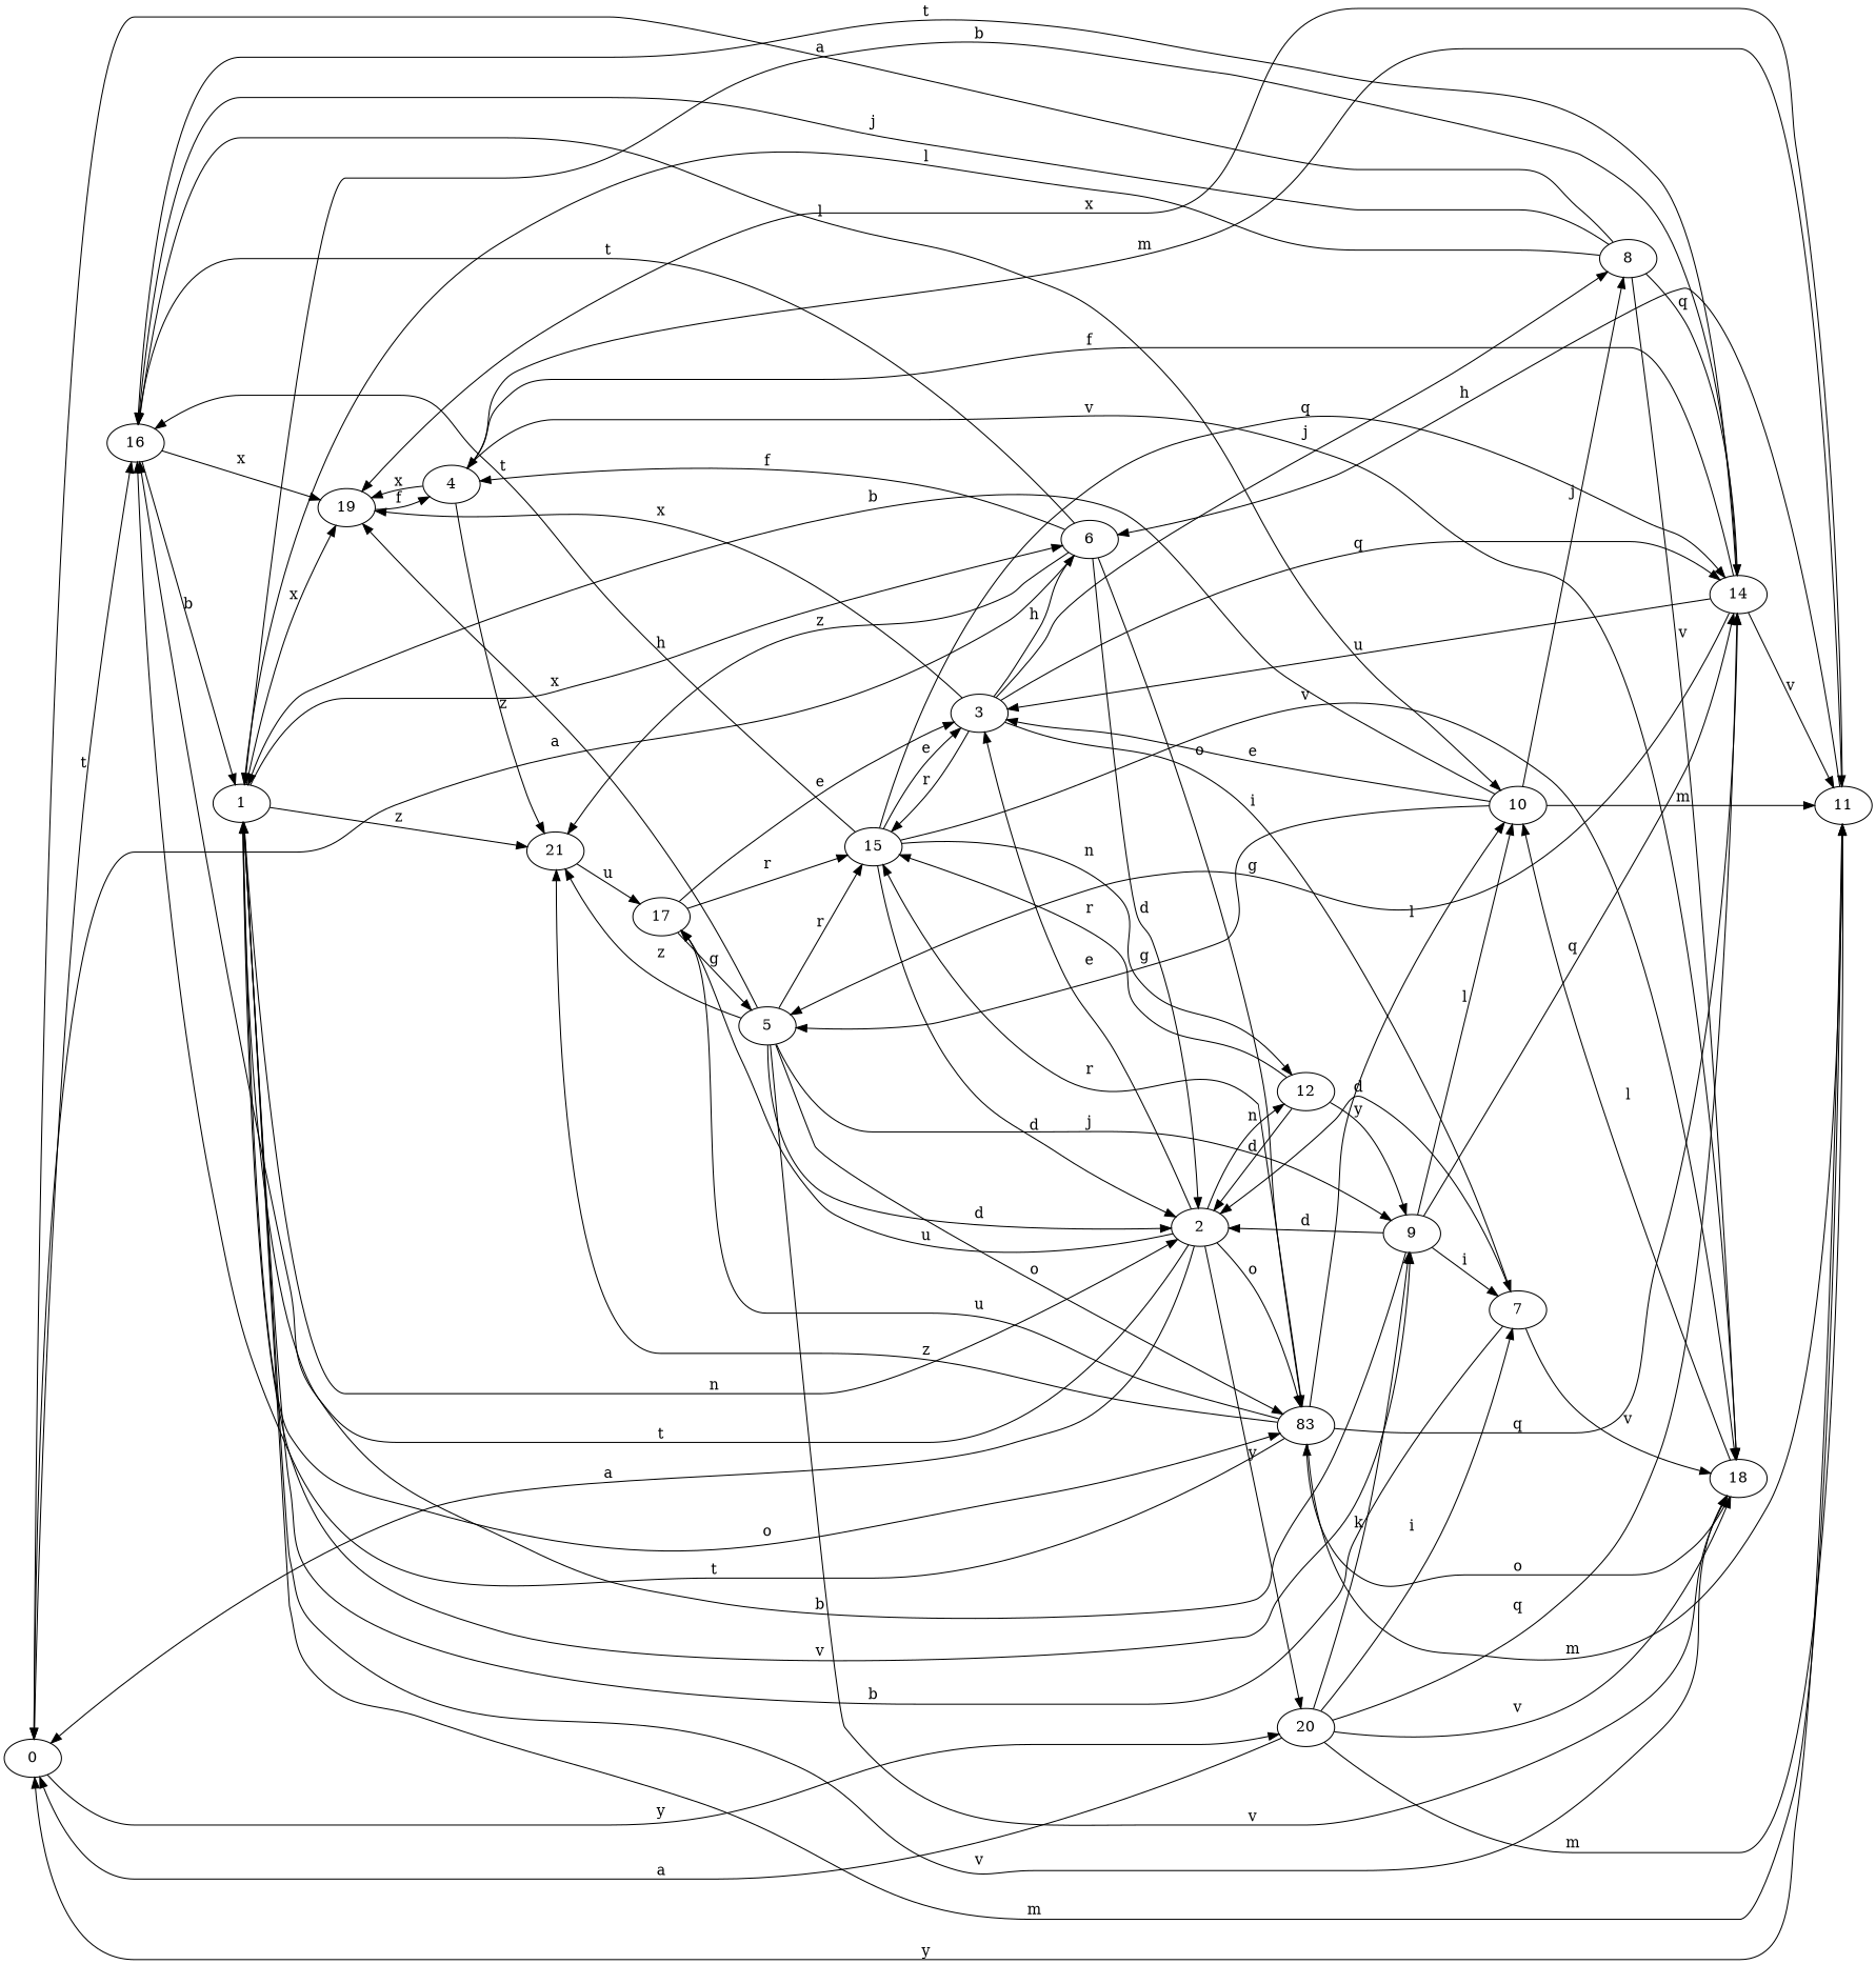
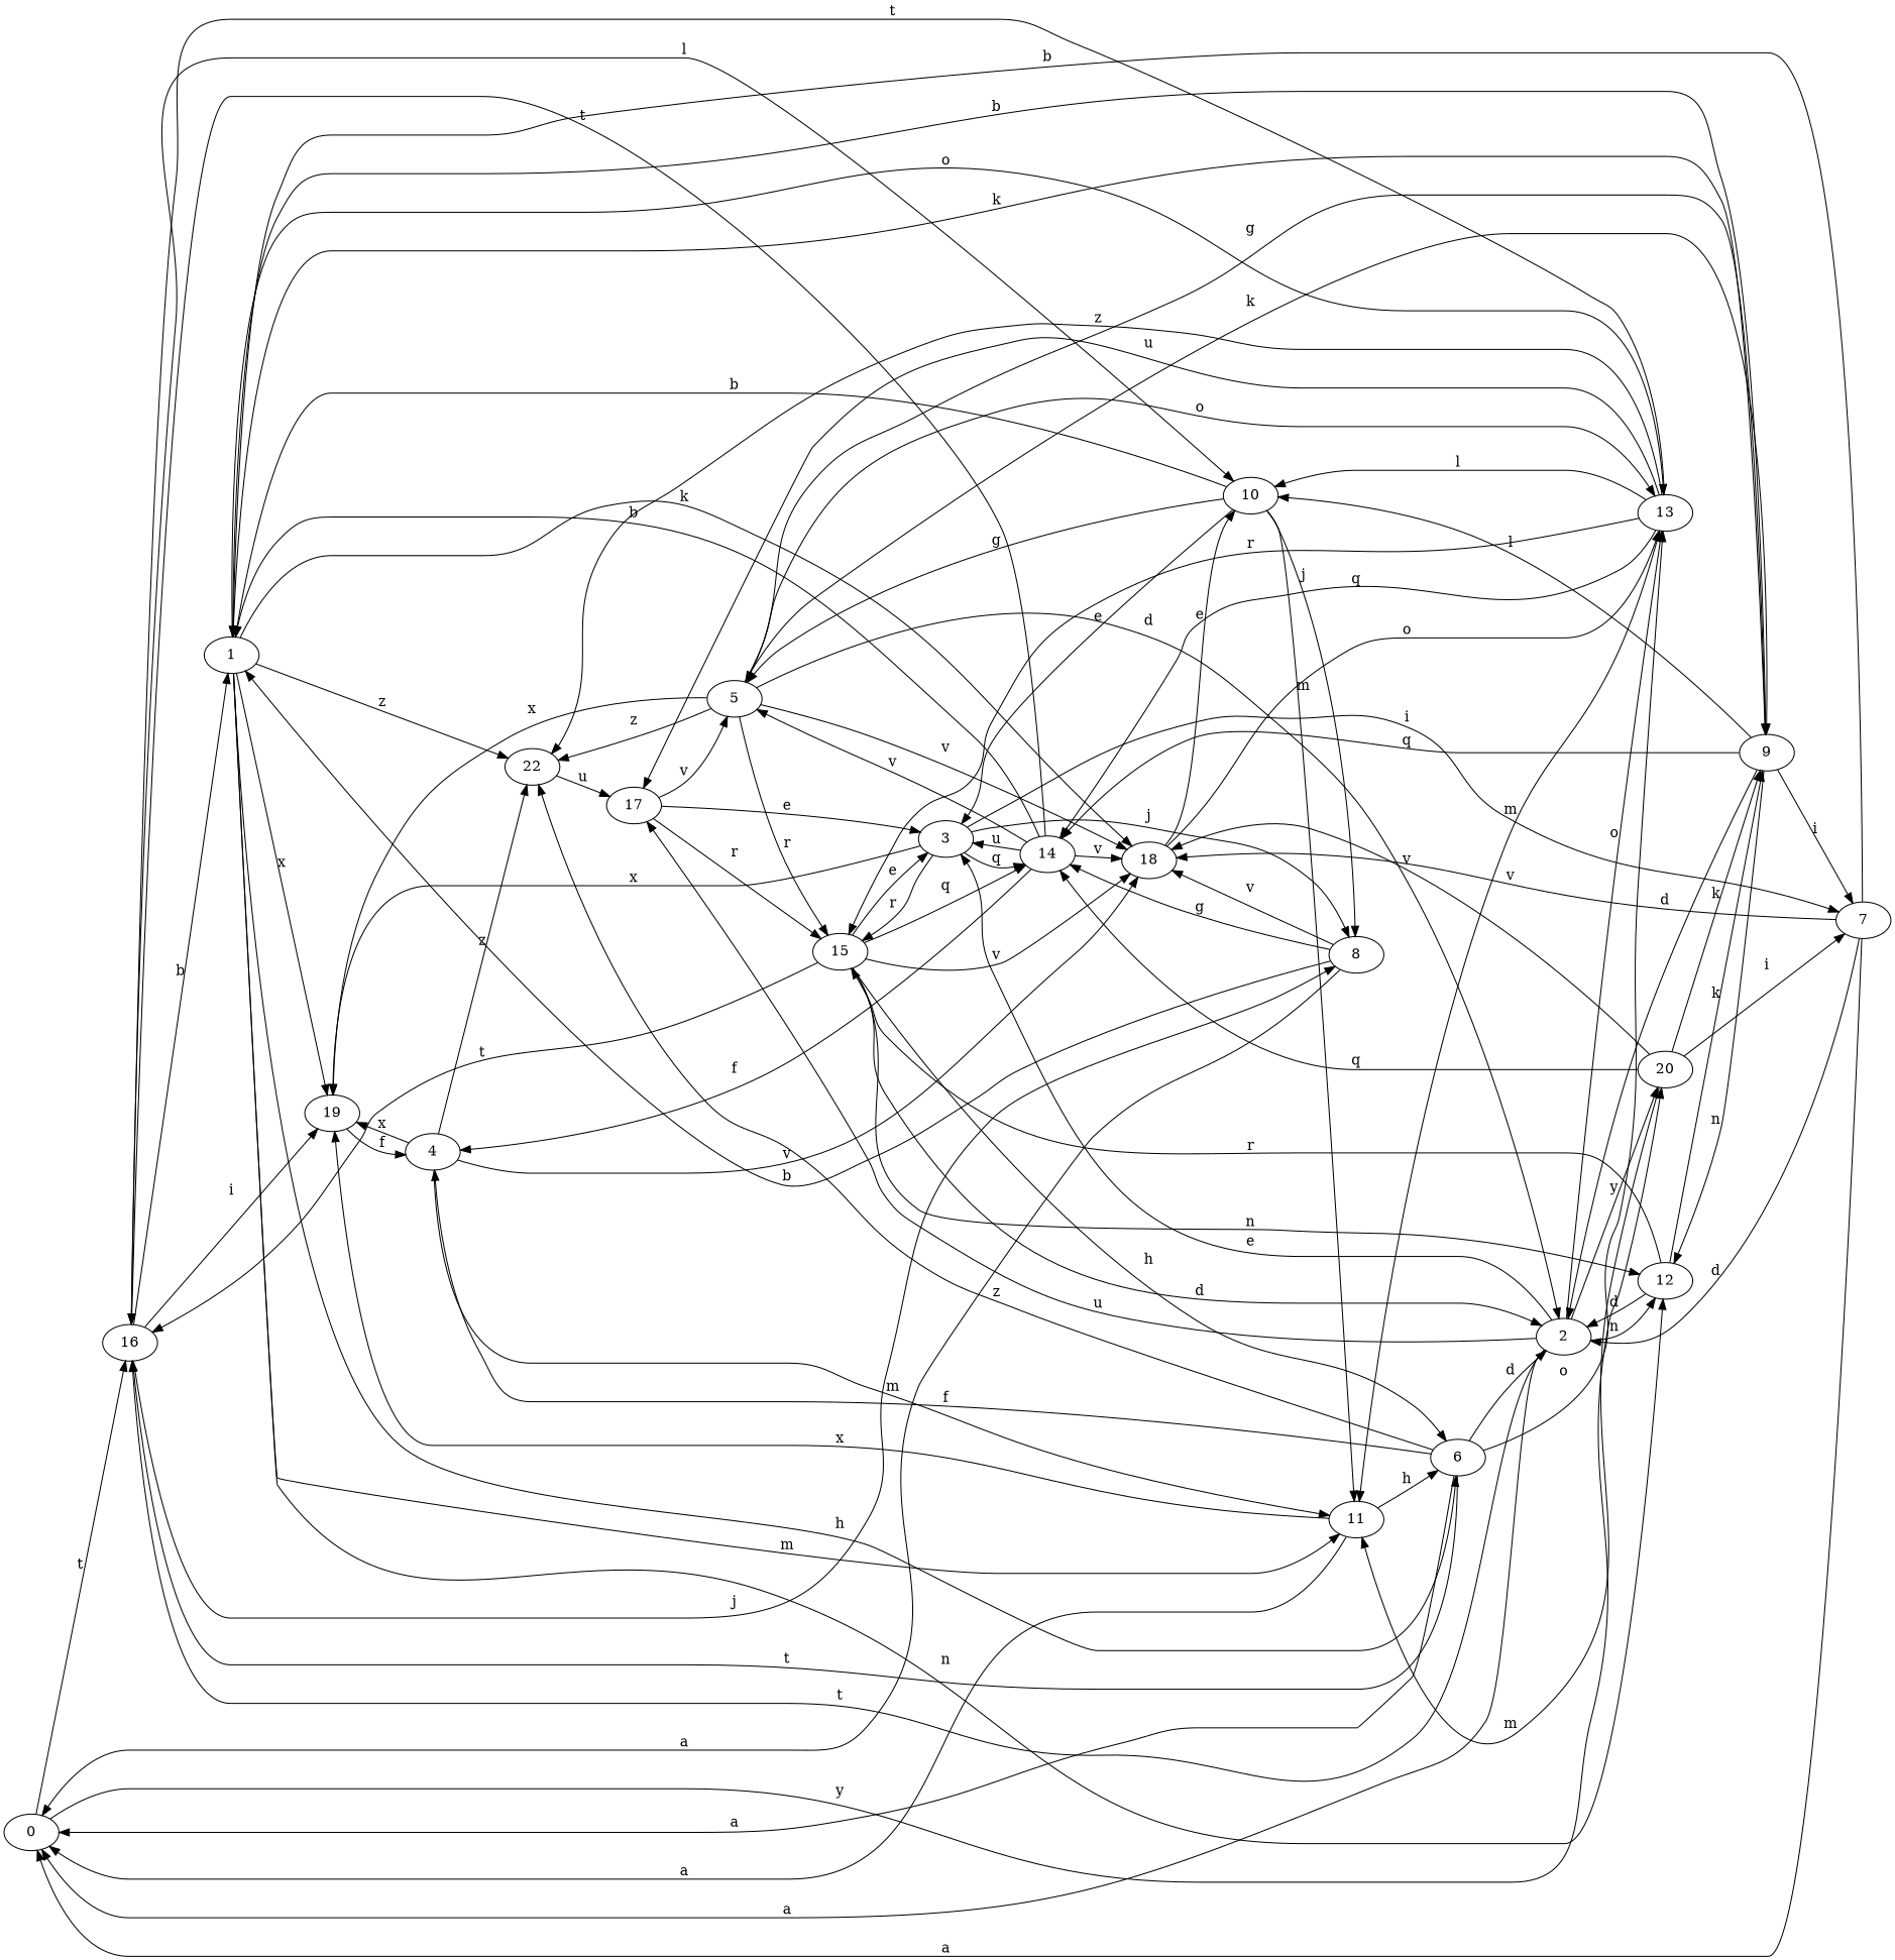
  strict digraph {
    rankdir=LR
    0
    16
    20
    1
    19
    8
    10
    9
    11
    18
    7
    14
    6
    12
-   13 [label=83]
-   22 [label=21]
+   13
+   22
    2
    4
    5
    15
    17
    3
    0 -> 16 [label=t]
    0 -> 20 [label=y]
    16 -> 1 [label=b]
-   16 -> 19 [label=x]
-   8 -> 16 [label=j]
+   16 -> 19 [label=i]
+   16 -> 8 [label=j]
    16 -> 10 [label=l]
-   20 -> 0 [label=a]
+   7 -> 0 [label=a]
    20 -> 9 [label=k]
    20 -> 11 [label=m]
    20 -> 18 [label=v]
    20 -> 7 [label=i]
    20 -> 14 [label=q]
    1 -> 19 [label=x]
-   1 -> 9 [label=v]
+   1 -> 9 [label=k]
    1 -> 11 [label=m]
-   1 -> 18 [label=v]
+   1 -> 18 [label=k]
    1 -> 6 [label=h]
-   1 -> 2 [label=n]
+   1 -> 12 [label=n]
    1 -> 13 [label=o]
    1 -> 22 [label=z]
    19 -> 4 [label=f]
    8 -> 0 [label=a]
-   8 -> 1 [label=l]
+   8 -> 1 [label=b]
    8 -> 18 [label=v]
-   8 -> 14 [label=q]
+   8 -> 14 [label=g]
    10 -> 1 [label=b]
    10 -> 8 [label=j]
    10 -> 11 [label=m]
    10 -> 5 [label=g]
    10 -> 3 [label=e]
    9 -> 1 [label=b]
    9 -> 10 [label=l]
    9 -> 7 [label=i]
    9 -> 14 [label=q]
+   9 -> 12 [label=n]
    9 -> 2 [label=d]
-   11 -> 0 [label=y]
+   9 -> 5 [label=g]
+   11 -> 0 [label=a]
    11 -> 19 [label=x]
    11 -> 6 [label=h]
-   18 -> 10 [label=l]
+   18 -> 10 [label=e]
    18 -> 13 [label=o]
    7 -> 1 [label=b]
    7 -> 18 [label=v]
    7 -> 2 [label=d]
    14 -> 16 [label=t]
    14 -> 1 [label=b]
-   14 -> 11 [label=v]
+   14 -> 18 [label=v]
    14 -> 4 [label=f]
-   14 -> 5 [label=g]
+   14 -> 5 [label=v]
    14 -> 3 [label=u]
    6 -> 0 [label=a]
    6 -> 16 [label=t]
    6 -> 13 [label=o]
    6 -> 22 [label=z]
    6 -> 2 [label=d]
    6 -> 4 [label=f]
-   12 -> 9 [label=y]
+   12 -> 9 [label=k]
    12 -> 2 [label=d]
    12 -> 15 [label=r]
    13 -> 16 [label=t]
    13 -> 10 [label=l]
    13 -> 11 [label=m]
    13 -> 14 [label=q]
    13 -> 22 [label=z]
    13 -> 15 [label=r]
    13 -> 17 [label=u]
    22 -> 17 [label=u]
    2 -> 0 [label=a]
    2 -> 16 [label=t]
    2 -> 20 [label=y]
    2 -> 12 [label=n]
    2 -> 13 [label=o]
    2 -> 17 [label=u]
    2 -> 3 [label=e]
    4 -> 19 [label=x]
    4 -> 11 [label=m]
    4 -> 18 [label=v]
    4 -> 22 [label=z]
    5 -> 19 [label=x]
-   5 -> 9 [label=j]
+   5 -> 9 [label=k]
    5 -> 18 [label=v]
    5 -> 13 [label=o]
    5 -> 22 [label=z]
    5 -> 2 [label=d]
    5 -> 15 [label=r]
    15 -> 16 [label=t]
    15 -> 18 [label=v]
    15 -> 14 [label=q]
-   3 -> 6 [label=h]
+   15 -> 6 [label=h]
    15 -> 12 [label=n]
    15 -> 2 [label=d]
    15 -> 3 [label=e]
-   17 -> 5 [label=g]
+   17 -> 5 [label=v]
    17 -> 15 [label=r]
    17 -> 3 [label=e]
    3 -> 19 [label=x]
    3 -> 8 [label=j]
    3 -> 7 [label=i]
    3 -> 14 [label=q]
    3 -> 15 [label=r]
  }
